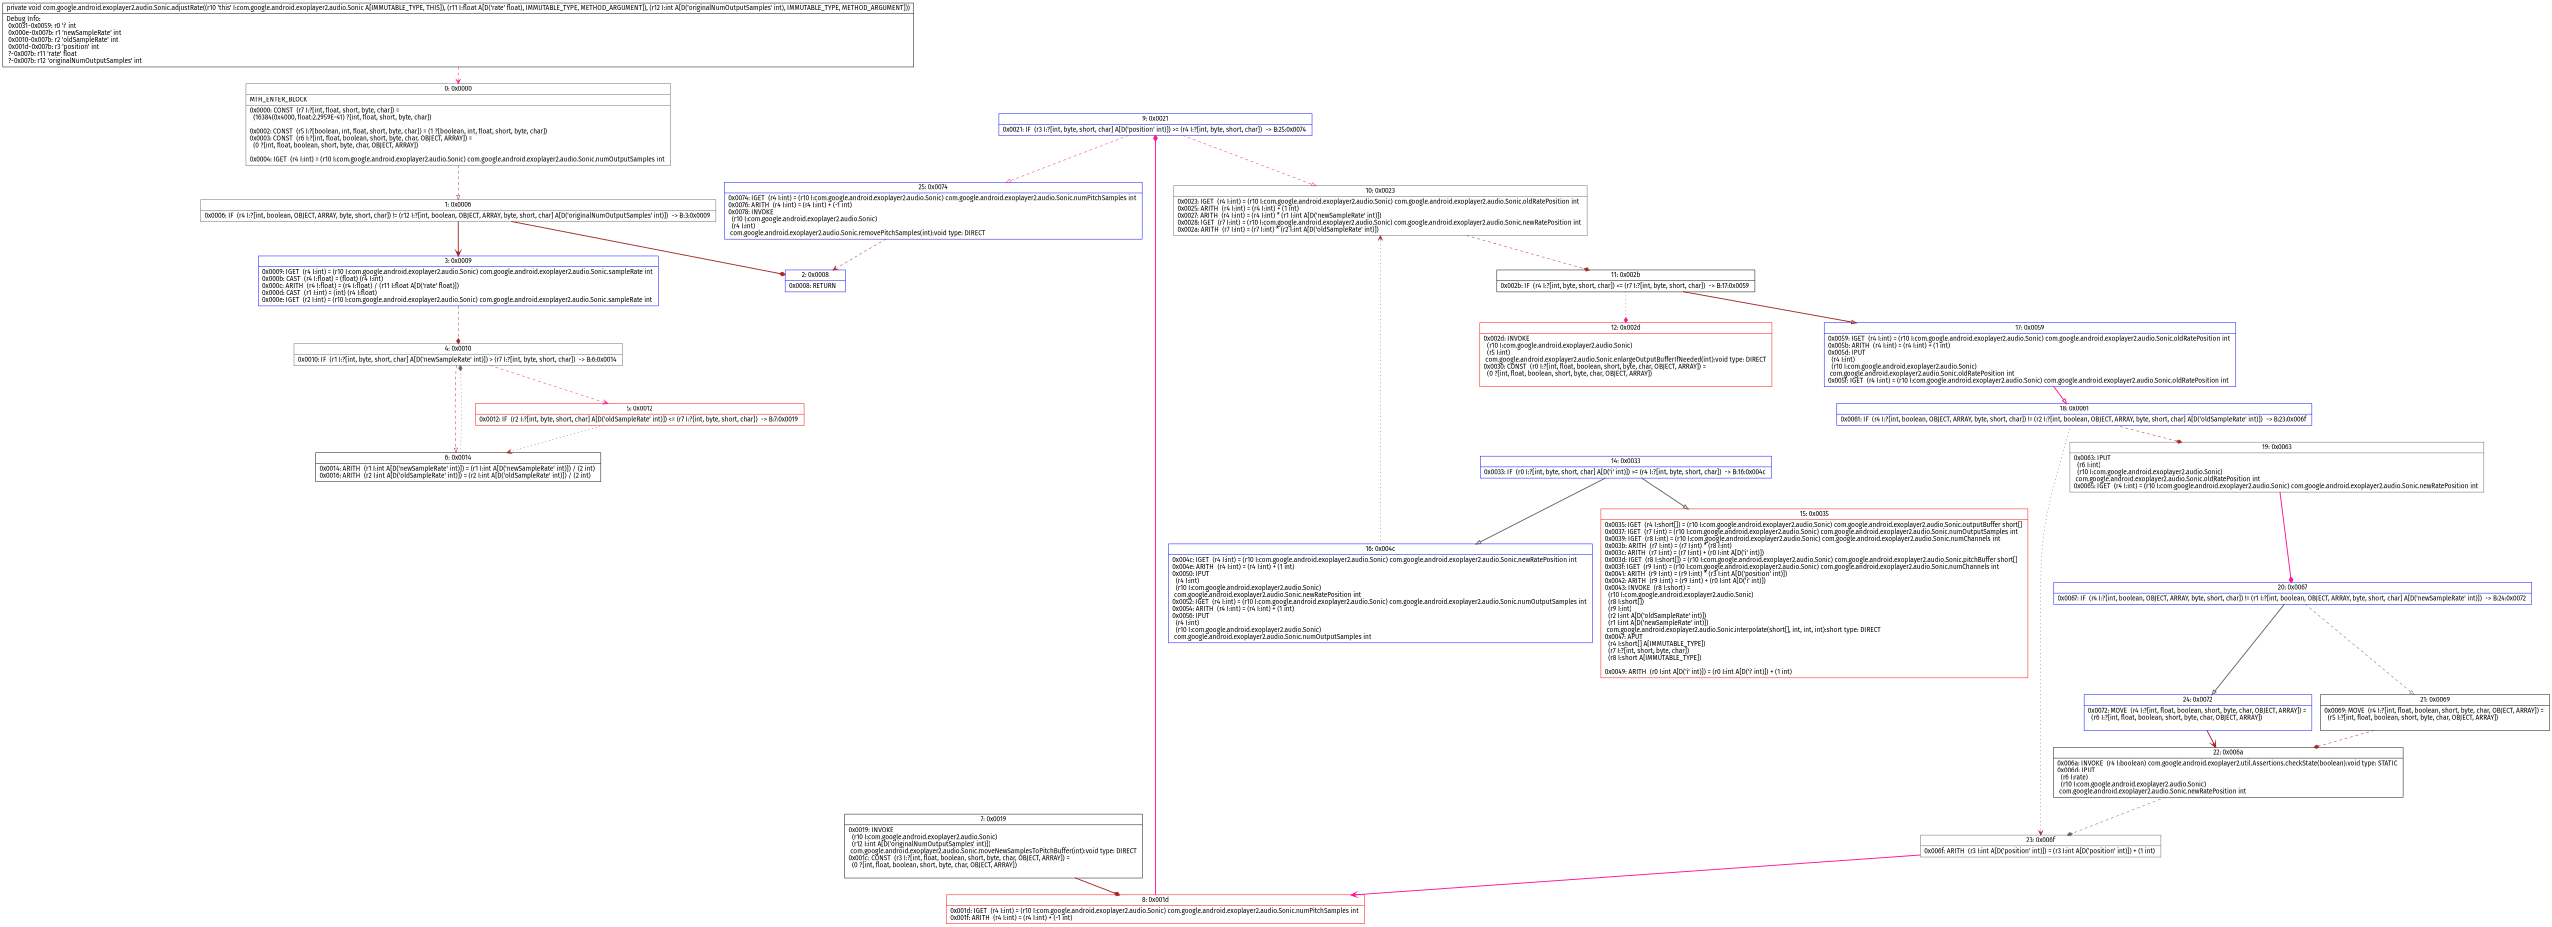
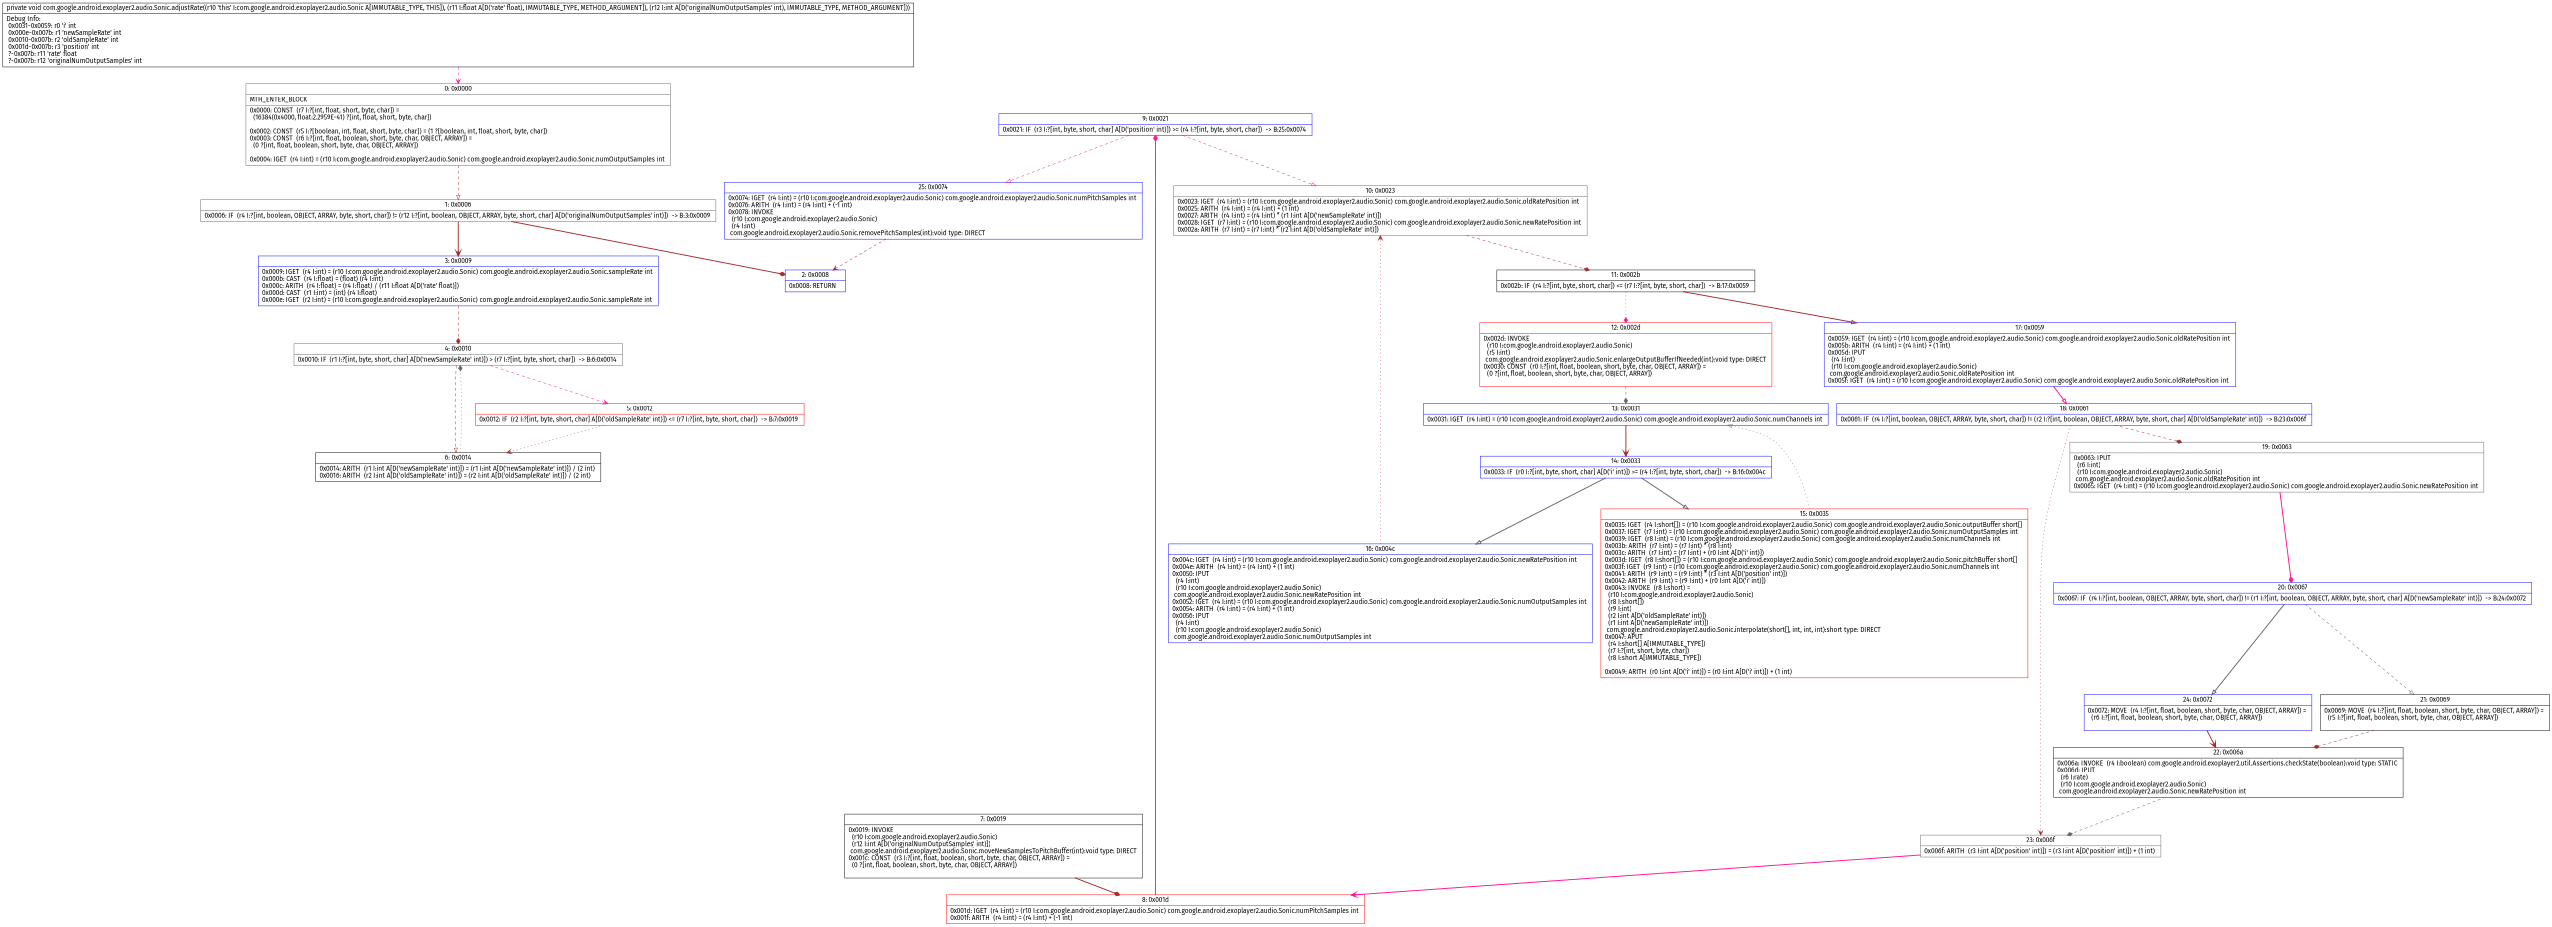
  digraph {
    fontname="Fira Sans"
    node [color=blue fontname="Fira Sans" shape=record]
    edge [arrowhead=diamond color=brown fontname="Fira Sans" style=dashed]
    n1 [color=gray40 label="{0\:\ 0x0000|MTH_ENTER_BLOCK\l|0x0000: CONST  (r7 I:?[int, float, short, byte, char]) = \l  (16384(0x4000, float:2.2959E\-41) ?[int, float, short, byte, char])\l \l0x0002: CONST  (r5 I:?[boolean, int, float, short, byte, char]) = (1 ?[boolean, int, float, short, byte, char]) \l0x0003: CONST  (r6 I:?[int, float, boolean, short, byte, char, OBJECT, ARRAY]) = \l  (0 ?[int, float, boolean, short, byte, char, OBJECT, ARRAY])\l \l0x0004: IGET  (r4 I:int) = (r10 I:com.google.android.exoplayer2.audio.Sonic) com.google.android.exoplayer2.audio.Sonic.numOutputSamples int \l}"]
    n2 [color=gray40 label="{1\:\ 0x0006|0x0006: IF  (r4 I:?[int, boolean, OBJECT, ARRAY, byte, short, char]) != (r12 I:?[int, boolean, OBJECT, ARRAY, byte, short, char] A[D('originalNumOutputSamples' int)])  \-\> B:3:0x0009 \l}"]
    n3 [label="{2\:\ 0x0008|0x0008: RETURN   \l}"]
    n4 [label="{3\:\ 0x0009|0x0009: IGET  (r4 I:int) = (r10 I:com.google.android.exoplayer2.audio.Sonic) com.google.android.exoplayer2.audio.Sonic.sampleRate int \l0x000b: CAST  (r4 I:float) = (float) (r4 I:int) \l0x000c: ARITH  (r4 I:float) = (r4 I:float) \/ (r11 I:float A[D('rate' float)]) \l0x000d: CAST  (r1 I:int) = (int) (r4 I:float) \l0x000e: IGET  (r2 I:int) = (r10 I:com.google.android.exoplayer2.audio.Sonic) com.google.android.exoplayer2.audio.Sonic.sampleRate int \l}"]
    n5 [color=gray40 label="{4\:\ 0x0010|0x0010: IF  (r1 I:?[int, byte, short, char] A[D('newSampleRate' int)]) \> (r7 I:?[int, byte, short, char])  \-\> B:6:0x0014 \l}"]
    n6 [color=red label="{5\:\ 0x0012|0x0012: IF  (r2 I:?[int, byte, short, char] A[D('oldSampleRate' int)]) \<= (r7 I:?[int, byte, short, char])  \-\> B:7:0x0019 \l}"]
    n7 [color=black label="{6\:\ 0x0014|0x0014: ARITH  (r1 I:int A[D('newSampleRate' int)]) = (r1 I:int A[D('newSampleRate' int)]) \/ (2 int) \l0x0016: ARITH  (r2 I:int A[D('oldSampleRate' int)]) = (r2 I:int A[D('oldSampleRate' int)]) \/ (2 int) \l}"]
    n8 [color=black label="{7\:\ 0x0019|0x0019: INVOKE  \l  (r10 I:com.google.android.exoplayer2.audio.Sonic)\l  (r12 I:int A[D('originalNumOutputSamples' int)])\l com.google.android.exoplayer2.audio.Sonic.moveNewSamplesToPitchBuffer(int):void type: DIRECT \l0x001c: CONST  (r3 I:?[int, float, boolean, short, byte, char, OBJECT, ARRAY]) = \l  (0 ?[int, float, boolean, short, byte, char, OBJECT, ARRAY])\l \l}"]
    n9 [color=red label="{8\:\ 0x001d|0x001d: IGET  (r4 I:int) = (r10 I:com.google.android.exoplayer2.audio.Sonic) com.google.android.exoplayer2.audio.Sonic.numPitchSamples int \l0x001f: ARITH  (r4 I:int) = (r4 I:int) + (\-1 int) \l}"]
    n10 [label="{9\:\ 0x0021|0x0021: IF  (r3 I:?[int, byte, short, char] A[D('position' int)]) \>= (r4 I:?[int, byte, short, char])  \-\> B:25:0x0074 \l}"]
    n11 [color=gray40 label="{10\:\ 0x0023|0x0023: IGET  (r4 I:int) = (r10 I:com.google.android.exoplayer2.audio.Sonic) com.google.android.exoplayer2.audio.Sonic.oldRatePosition int \l0x0025: ARITH  (r4 I:int) = (r4 I:int) + (1 int) \l0x0027: ARITH  (r4 I:int) = (r4 I:int) * (r1 I:int A[D('newSampleRate' int)]) \l0x0028: IGET  (r7 I:int) = (r10 I:com.google.android.exoplayer2.audio.Sonic) com.google.android.exoplayer2.audio.Sonic.newRatePosition int \l0x002a: ARITH  (r7 I:int) = (r7 I:int) * (r2 I:int A[D('oldSampleRate' int)]) \l}"]
    n12 [label="{25\:\ 0x0074|0x0074: IGET  (r4 I:int) = (r10 I:com.google.android.exoplayer2.audio.Sonic) com.google.android.exoplayer2.audio.Sonic.numPitchSamples int \l0x0076: ARITH  (r4 I:int) = (r4 I:int) + (\-1 int) \l0x0078: INVOKE  \l  (r10 I:com.google.android.exoplayer2.audio.Sonic)\l  (r4 I:int)\l com.google.android.exoplayer2.audio.Sonic.removePitchSamples(int):void type: DIRECT \l}"]
    n13 [color=black label="{11\:\ 0x002b|0x002b: IF  (r4 I:?[int, byte, short, char]) \<= (r7 I:?[int, byte, short, char])  \-\> B:17:0x0059 \l}"]
    n14 [color=red label="{12\:\ 0x002d|0x002d: INVOKE  \l  (r10 I:com.google.android.exoplayer2.audio.Sonic)\l  (r5 I:int)\l com.google.android.exoplayer2.audio.Sonic.enlargeOutputBufferIfNeeded(int):void type: DIRECT \l0x0030: CONST  (r0 I:?[int, float, boolean, short, byte, char, OBJECT, ARRAY]) = \l  (0 ?[int, float, boolean, short, byte, char, OBJECT, ARRAY])\l \l}"]
    n15 [label="{17\:\ 0x0059|0x0059: IGET  (r4 I:int) = (r10 I:com.google.android.exoplayer2.audio.Sonic) com.google.android.exoplayer2.audio.Sonic.oldRatePosition int \l0x005b: ARITH  (r4 I:int) = (r4 I:int) + (1 int) \l0x005d: IPUT  \l  (r4 I:int)\l  (r10 I:com.google.android.exoplayer2.audio.Sonic)\l com.google.android.exoplayer2.audio.Sonic.oldRatePosition int \l0x005f: IGET  (r4 I:int) = (r10 I:com.google.android.exoplayer2.audio.Sonic) com.google.android.exoplayer2.audio.Sonic.oldRatePosition int \l}"]
+   n16 [label="{13\:\ 0x0031|0x0031: IGET  (r4 I:int) = (r10 I:com.google.android.exoplayer2.audio.Sonic) com.google.android.exoplayer2.audio.Sonic.numChannels int \l}"]
    n17 [label="{18\:\ 0x0061|0x0061: IF  (r4 I:?[int, boolean, OBJECT, ARRAY, byte, short, char]) != (r2 I:?[int, boolean, OBJECT, ARRAY, byte, short, char] A[D('oldSampleRate' int)])  \-\> B:23:0x006f \l}"]
    n18 [label="{14\:\ 0x0033|0x0033: IF  (r0 I:?[int, byte, short, char] A[D('i' int)]) \>= (r4 I:?[int, byte, short, char])  \-\> B:16:0x004c \l}"]
    n19 [color=red label="{15\:\ 0x0035|0x0035: IGET  (r4 I:short[]) = (r10 I:com.google.android.exoplayer2.audio.Sonic) com.google.android.exoplayer2.audio.Sonic.outputBuffer short[] \l0x0037: IGET  (r7 I:int) = (r10 I:com.google.android.exoplayer2.audio.Sonic) com.google.android.exoplayer2.audio.Sonic.numOutputSamples int \l0x0039: IGET  (r8 I:int) = (r10 I:com.google.android.exoplayer2.audio.Sonic) com.google.android.exoplayer2.audio.Sonic.numChannels int \l0x003b: ARITH  (r7 I:int) = (r7 I:int) * (r8 I:int) \l0x003c: ARITH  (r7 I:int) = (r7 I:int) + (r0 I:int A[D('i' int)]) \l0x003d: IGET  (r8 I:short[]) = (r10 I:com.google.android.exoplayer2.audio.Sonic) com.google.android.exoplayer2.audio.Sonic.pitchBuffer short[] \l0x003f: IGET  (r9 I:int) = (r10 I:com.google.android.exoplayer2.audio.Sonic) com.google.android.exoplayer2.audio.Sonic.numChannels int \l0x0041: ARITH  (r9 I:int) = (r9 I:int) * (r3 I:int A[D('position' int)]) \l0x0042: ARITH  (r9 I:int) = (r9 I:int) + (r0 I:int A[D('i' int)]) \l0x0043: INVOKE  (r8 I:short) = \l  (r10 I:com.google.android.exoplayer2.audio.Sonic)\l  (r8 I:short[])\l  (r9 I:int)\l  (r2 I:int A[D('oldSampleRate' int)])\l  (r1 I:int A[D('newSampleRate' int)])\l com.google.android.exoplayer2.audio.Sonic.interpolate(short[], int, int, int):short type: DIRECT \l0x0047: APUT  \l  (r4 I:short[] A[IMMUTABLE_TYPE])\l  (r7 I:?[int, short, byte, char])\l  (r8 I:short A[IMMUTABLE_TYPE])\l \l0x0049: ARITH  (r0 I:int A[D('i' int)]) = (r0 I:int A[D('i' int)]) + (1 int) \l}"]
    n20 [label="{16\:\ 0x004c|0x004c: IGET  (r4 I:int) = (r10 I:com.google.android.exoplayer2.audio.Sonic) com.google.android.exoplayer2.audio.Sonic.newRatePosition int \l0x004e: ARITH  (r4 I:int) = (r4 I:int) + (1 int) \l0x0050: IPUT  \l  (r4 I:int)\l  (r10 I:com.google.android.exoplayer2.audio.Sonic)\l com.google.android.exoplayer2.audio.Sonic.newRatePosition int \l0x0052: IGET  (r4 I:int) = (r10 I:com.google.android.exoplayer2.audio.Sonic) com.google.android.exoplayer2.audio.Sonic.numOutputSamples int \l0x0054: ARITH  (r4 I:int) = (r4 I:int) + (1 int) \l0x0056: IPUT  \l  (r4 I:int)\l  (r10 I:com.google.android.exoplayer2.audio.Sonic)\l com.google.android.exoplayer2.audio.Sonic.numOutputSamples int \l}"]
    n21 [color=gray40 label="{19\:\ 0x0063|0x0063: IPUT  \l  (r6 I:int)\l  (r10 I:com.google.android.exoplayer2.audio.Sonic)\l com.google.android.exoplayer2.audio.Sonic.oldRatePosition int \l0x0065: IGET  (r4 I:int) = (r10 I:com.google.android.exoplayer2.audio.Sonic) com.google.android.exoplayer2.audio.Sonic.newRatePosition int \l}"]
    n22 [color=gray40 label="{23\:\ 0x006f|0x006f: ARITH  (r3 I:int A[D('position' int)]) = (r3 I:int A[D('position' int)]) + (1 int) \l}"]
    n23 [label="{20\:\ 0x0067|0x0067: IF  (r4 I:?[int, boolean, OBJECT, ARRAY, byte, short, char]) != (r1 I:?[int, boolean, OBJECT, ARRAY, byte, short, char] A[D('newSampleRate' int)])  \-\> B:24:0x0072 \l}"]
    n24 [color=black label="{21\:\ 0x0069|0x0069: MOVE  (r4 I:?[int, float, boolean, short, byte, char, OBJECT, ARRAY]) = \l  (r5 I:?[int, float, boolean, short, byte, char, OBJECT, ARRAY])\l \l}"]
    n25 [label="{24\:\ 0x0072|0x0072: MOVE  (r4 I:?[int, float, boolean, short, byte, char, OBJECT, ARRAY]) = \l  (r6 I:?[int, float, boolean, short, byte, char, OBJECT, ARRAY])\l \l}"]
    n26 [color=black label="{22\:\ 0x006a|0x006a: INVOKE  (r4 I:boolean) com.google.android.exoplayer2.util.Assertions.checkState(boolean):void type: STATIC \l0x006d: IPUT  \l  (r6 I:rate)\l  (r10 I:com.google.android.exoplayer2.audio.Sonic)\l com.google.android.exoplayer2.audio.Sonic.newRatePosition int \l}"]
    n27 [color=black label="{private void com.google.android.exoplayer2.audio.Sonic.adjustRate((r10 'this' I:com.google.android.exoplayer2.audio.Sonic A[IMMUTABLE_TYPE, THIS]), (r11 I:float A[D('rate' float), IMMUTABLE_TYPE, METHOD_ARGUMENT]), (r12 I:int A[D('originalNumOutputSamples' int), IMMUTABLE_TYPE, METHOD_ARGUMENT]))  | Debug Info:\l  0x0031\-0x0059: r0 'i' int\l  0x000e\-0x007b: r1 'newSampleRate' int\l  0x0010\-0x007b: r2 'oldSampleRate' int\l  0x001d\-0x007b: r3 'position' int\l  ?\-0x007b: r11 'rate' float\l  ?\-0x007b: r12 'originalNumOutputSamples' int\l}"]
    n1 -> n2 [arrowhead=onormal]
    n2 -> n3 [style=bold]
    n2 -> n4 [arrowhead=vee style=bold]
    n4 -> n5
    n5 -> n6 [arrowhead=vee color=deeppink]
    n5 -> n7 [arrowhead=onormal]
    n6 -> n7 [arrowhead=vee style=dotted]
    n7 -> n5 [color=gray40 style=dotted]
    n8 -> n9 [style=bold]
    n9 -> n10 [color=deeppink style=bold]
    n10 -> n11 [arrowhead=onormal color=deeppink]
    n10 -> n12 [arrowhead=onormal color=deeppink]
    n11 -> n13
    n12 -> n3 [arrowhead=vee]
    n13 -> n14 [color=deeppink style=dotted]
    n13 -> n15 [arrowhead=onormal style=bold]
+   n14 -> n16 [color=gray40]
    n15 -> n17 [arrowhead=onormal color=deeppink style=bold]
+   n16 -> n18 [arrowhead=vee style=bold]
    n17 -> n21
    n17 -> n22 [arrowhead=vee style=dotted]
    n18 -> n19 [arrowhead=onormal color=gray40 style=bold]
    n18 -> n20 [arrowhead=onormal color=gray40 style=bold]
+   n19 -> n16 [arrowhead=onormal color=gray40 style=dotted]
    n20 -> n11 [arrowhead=vee style=dotted]
    n21 -> n23 [color=deeppink style=bold]
    n22 -> n9 [arrowhead=vee color=deeppink style=bold]
    n23 -> n24 [arrowhead=onormal color=gray40]
    n23 -> n25 [arrowhead=onormal color=gray40 style=bold]
    n24 -> n26
    n25 -> n26 [arrowhead=vee style=bold]
    n26 -> n22 [color=gray40]
    n27 -> n1 [arrowhead=vee color=deeppink]
  }
